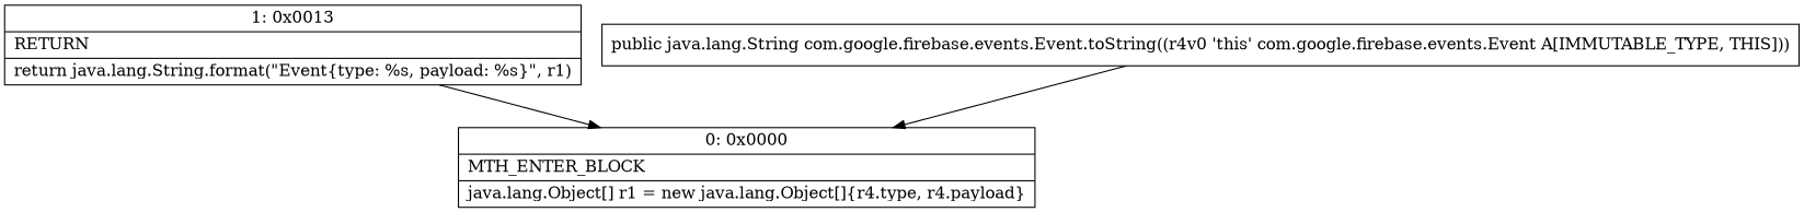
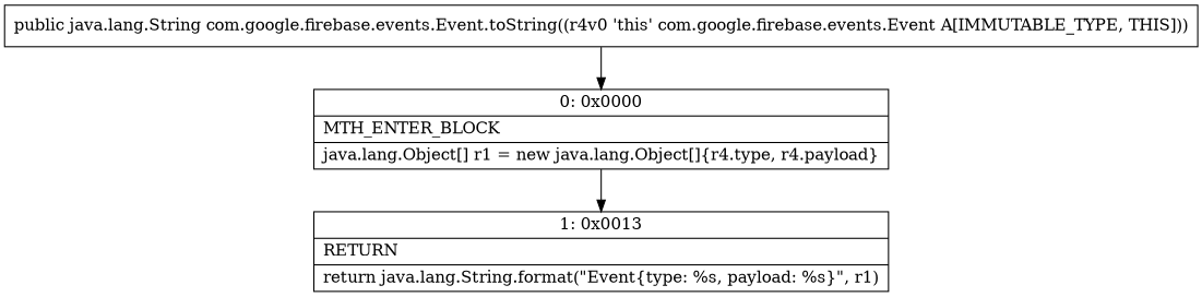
  digraph {
    node [shape=record]
    n1 [label="{0\:\ 0x0000|MTH_ENTER_BLOCK\l|java.lang.Object[] r1 = new java.lang.Object[]\{r4.type, r4.payload\}\l}"]
    n2 [label="{1\:\ 0x0013|RETURN\l|return java.lang.String.format(\"Event\{type: %s, payload: %s\}\", r1)\l}"]
    n3 [label="{public java.lang.String com.google.firebase.events.Event.toString((r4v0 'this' com.google.firebase.events.Event A[IMMUTABLE_TYPE, THIS])) }"]
-   n2 -> n1
+   n1 -> n2
    n3 -> n1
  }
